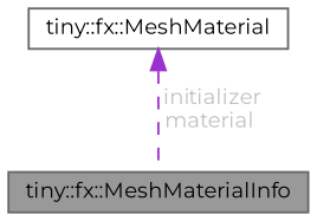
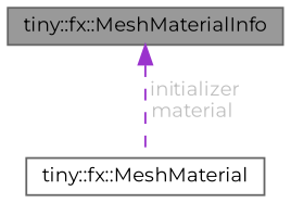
  digraph {
    fontname=Montserrat
    node [color=gray40 fontname=Montserrat fontsize=10 shape=box style=filled]
    n1 [fillcolor=grey60 fontcolor=black height=0.2 label="tiny::fx::MeshMaterialInfo" width=0.4]
    n2 [fillcolor=white height=0.2 label="tiny::fx::MeshMaterial" width=0.4]
-   n2 -> n1 [color=darkorchid3 dir=back fontcolor=grey fontname=Montserrat fontsize=10 label=" initializer\nmaterial" labelfontname=Helvetica labelfontsize=10 style=dashed]
+   n1 -> n2 [color=darkorchid3 dir=back fontcolor=grey fontname=Montserrat fontsize=10 label=" initializer\nmaterial" labelfontname=Helvetica labelfontsize=10 style=dashed]
  }
